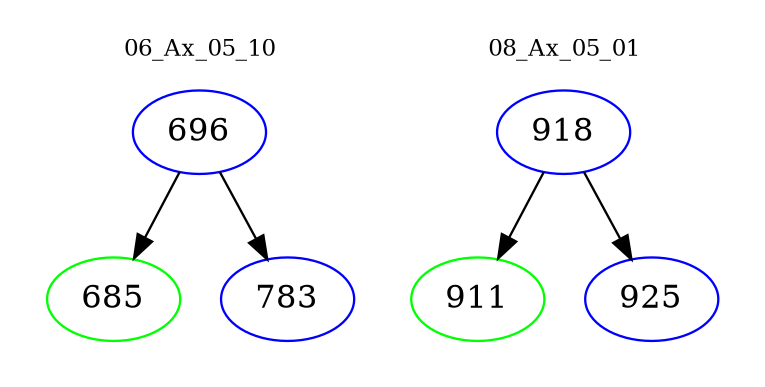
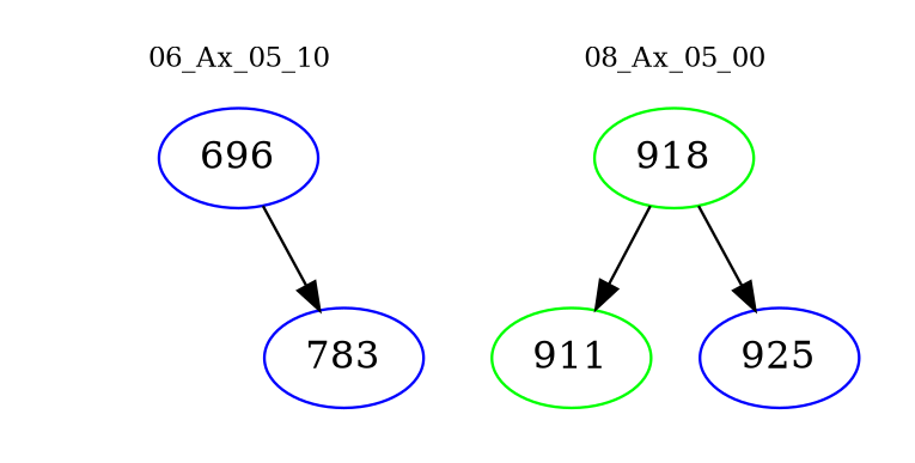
  digraph {
    node [color=blue]
    edge [color=black]
    n1 [label=696]
-   n2 [color=green label=685]
    n3 [label=783]
-   n4 [label=918]
+   n4 [color=green label=918]
    n5 [color=green label=911]
    n6 [label=925]
    subgraph cluster_1 {
      color=white
      fontsize=10
      label="06_Ax_05_10"
      n1
-     n2
      n3
    }
    subgraph cluster_2 {
      color=white
      fontsize=10
-     label="08_Ax_05_01"
+     label="08_Ax_05_00"
      n4
      n5
      n6
    }
-   n1 -> n2
    n1 -> n3
    n4 -> n5
    n4 -> n6
  }
